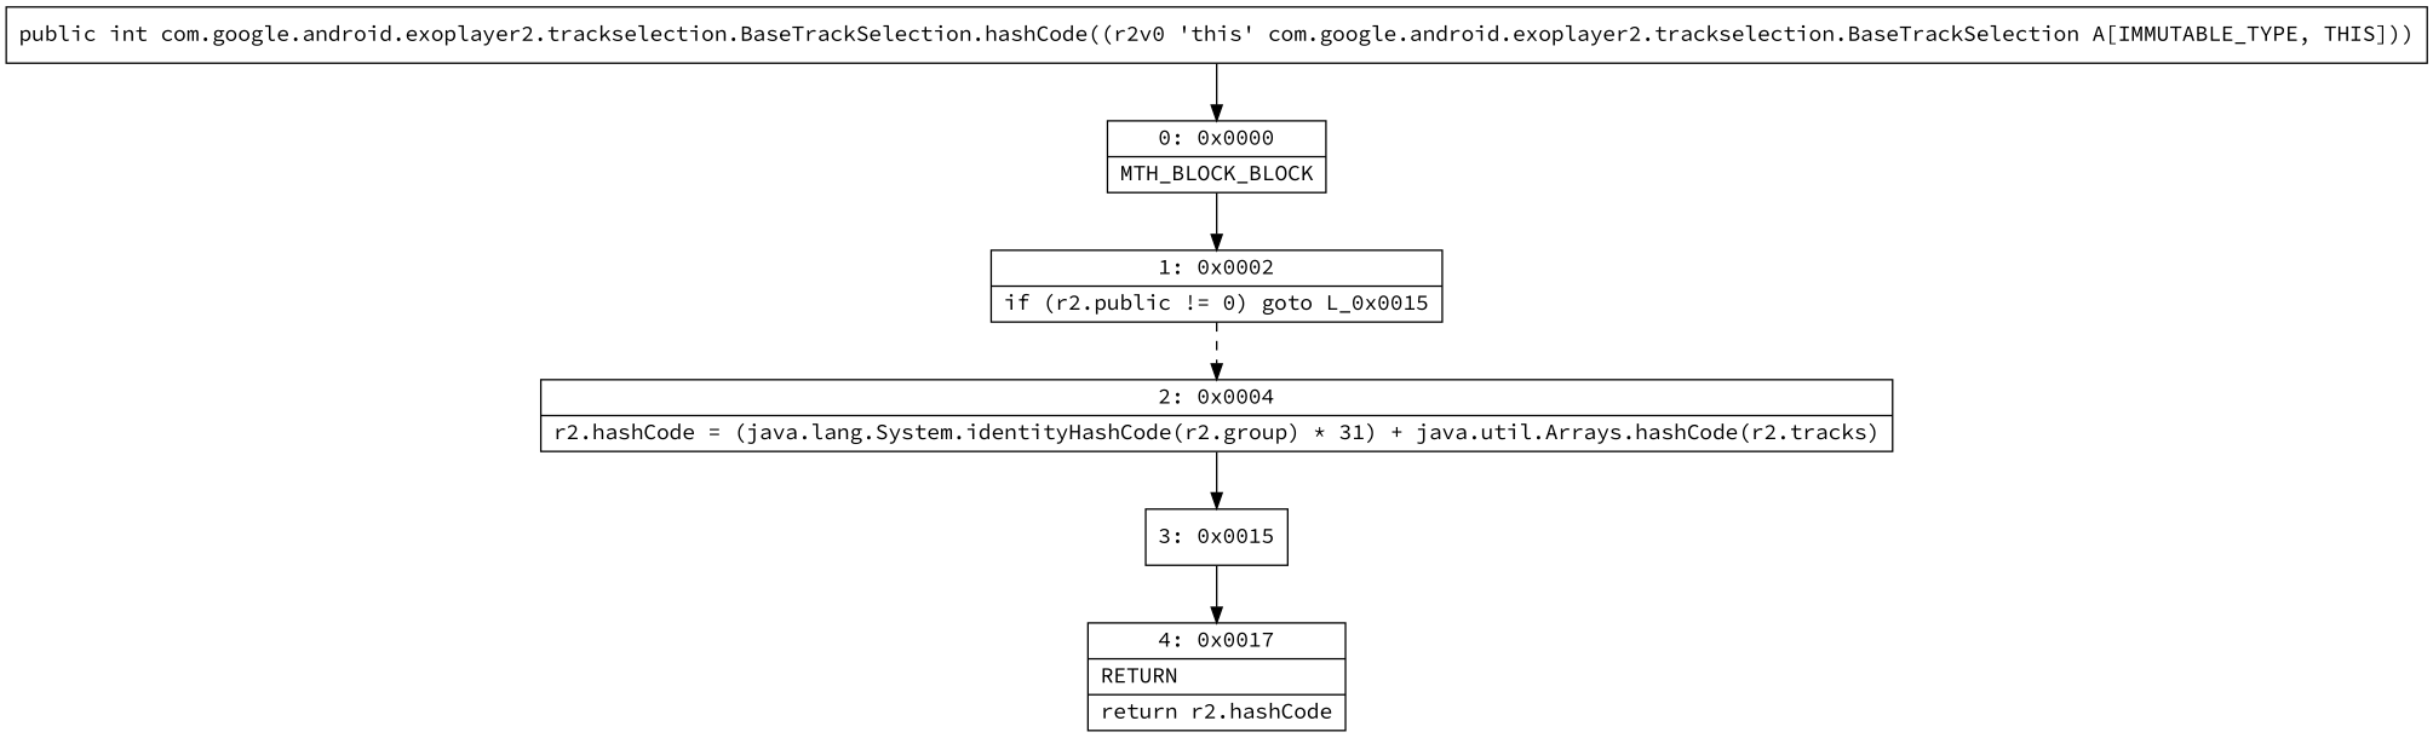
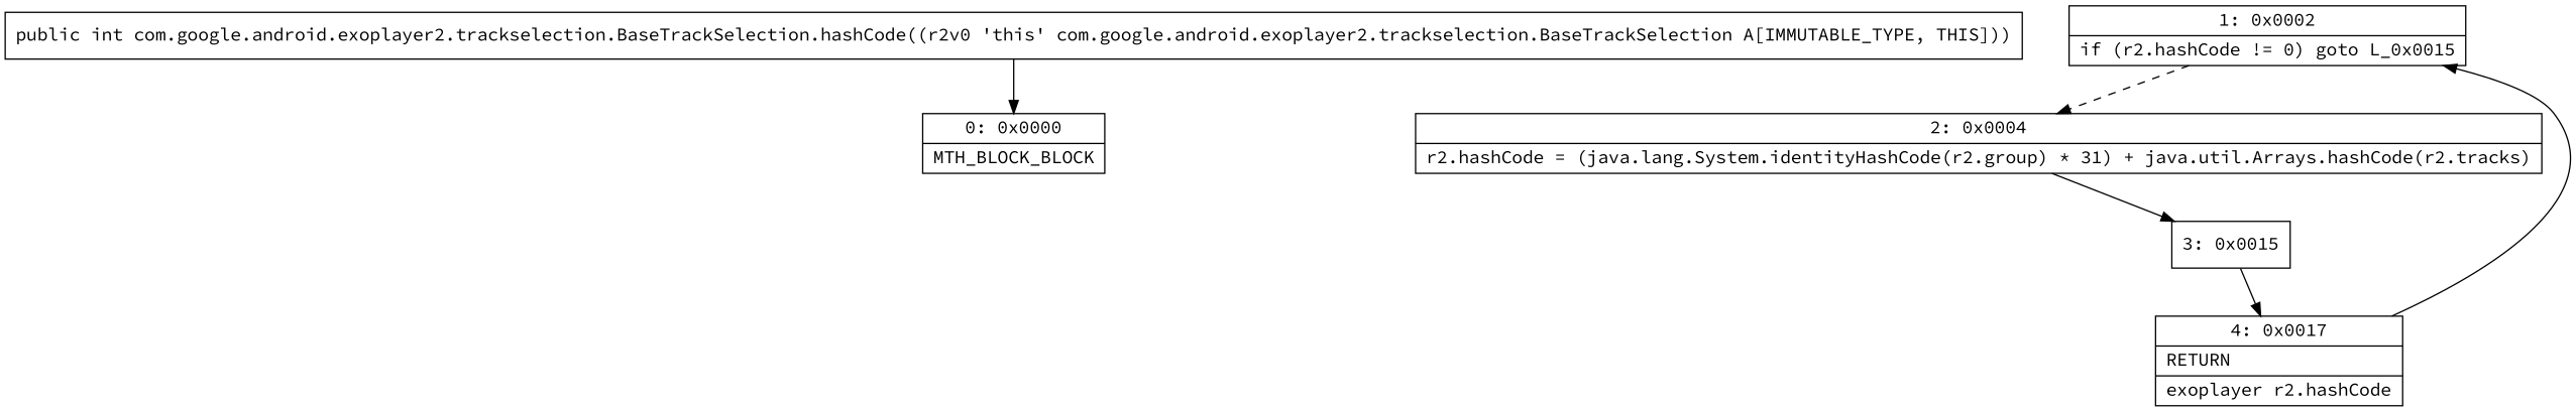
  digraph {
    fontname="Source Code Pro"
    node [fontname="Source Code Pro" shape=record]
    edge [fontname="Source Code Pro"]
    n1 [label="{0\:\ 0x0000|MTH_BLOCK_BLOCK\l}"]
-   n2 [label="{1\:\ 0x0002|if (r2.public != 0) goto L_0x0015\l}"]
+   n2 [label="{1\:\ 0x0002|if (r2.hashCode != 0) goto L_0x0015\l}"]
    n3 [label="{2\:\ 0x0004|r2.hashCode = (java.lang.System.identityHashCode(r2.group) * 31) + java.util.Arrays.hashCode(r2.tracks)\l}"]
    n4 [label="{3\:\ 0x0015}"]
-   n5 [label="{4\:\ 0x0017|RETURN\l|return r2.hashCode\l}"]
+   n5 [label="{4\:\ 0x0017|RETURN\l|exoplayer r2.hashCode\l}"]
    n6 [label="{public int com.google.android.exoplayer2.trackselection.BaseTrackSelection.hashCode((r2v0 'this' com.google.android.exoplayer2.trackselection.BaseTrackSelection A[IMMUTABLE_TYPE, THIS])) }"]
-   n1 -> n2
+   n5 -> n2
    n2 -> n3 [style=dashed]
    n3 -> n4
    n4 -> n5
    n6 -> n1
  }
